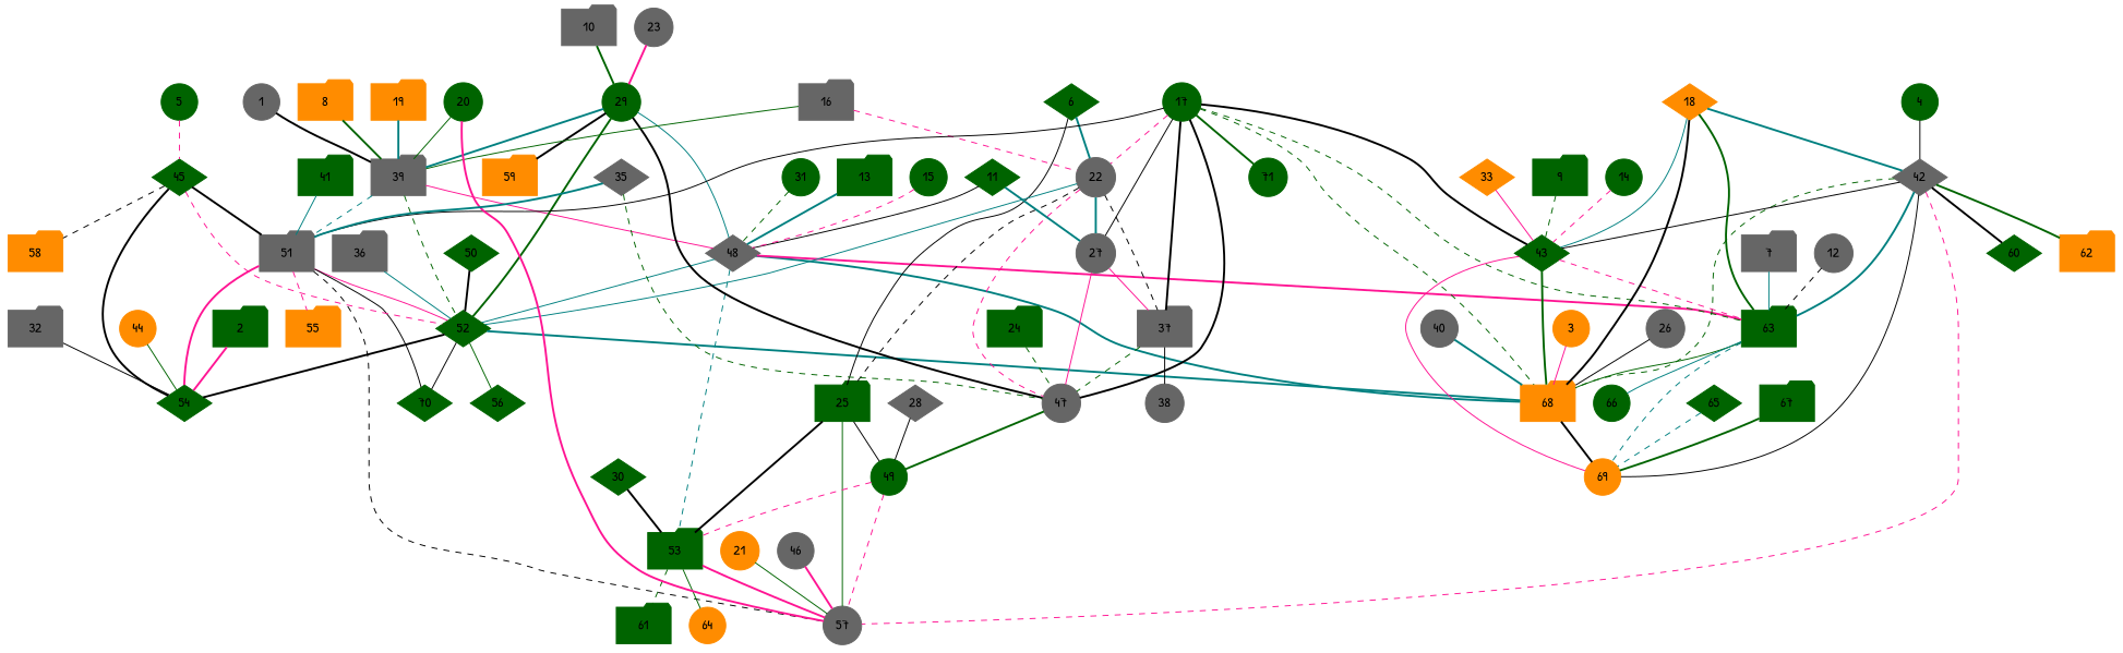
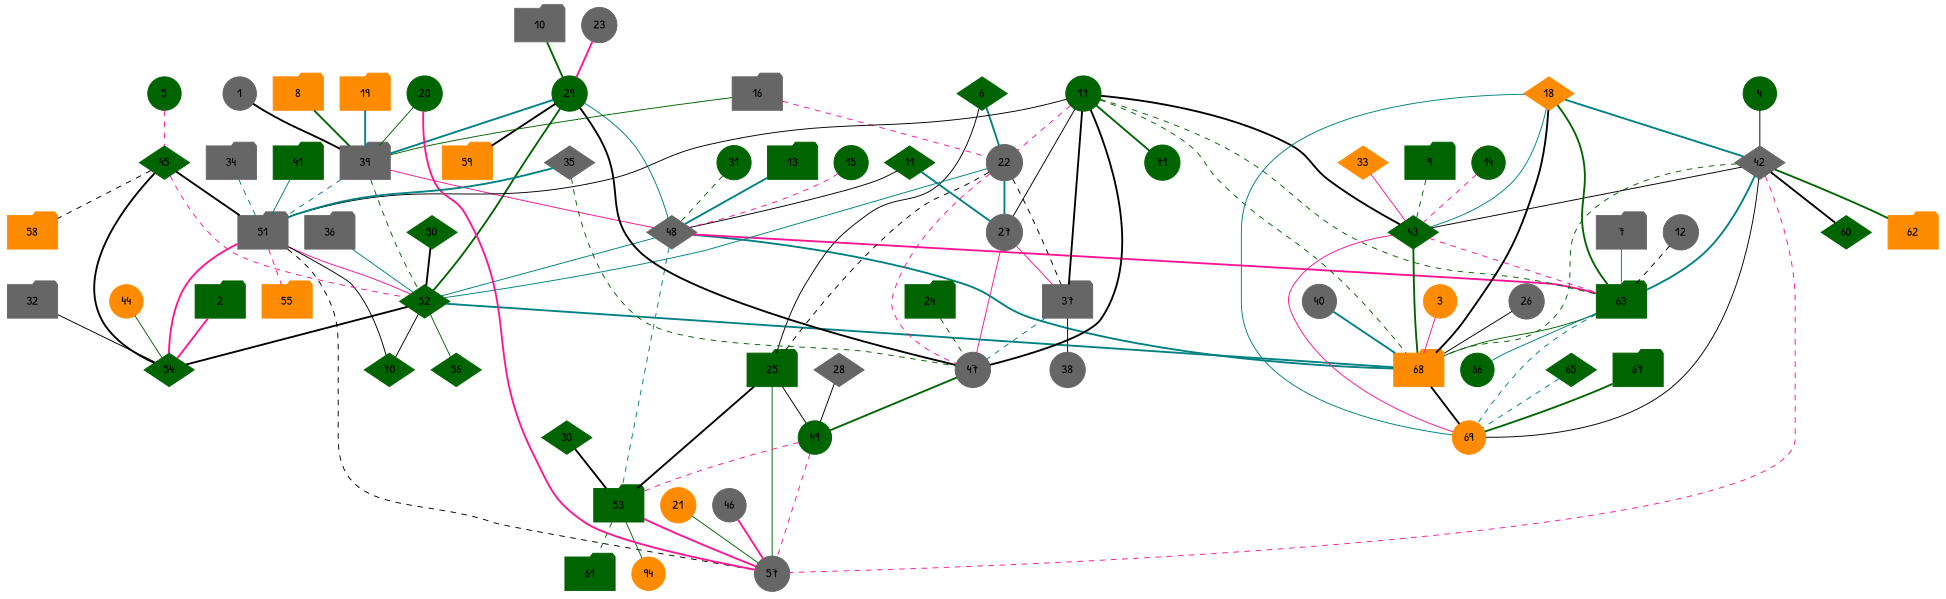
  graph {
    fontname="Patrick Hand"
    node [color=darkgreen fontname="Patrick Hand" shape=circle style=filled]
    edge [color=black fontname="Patrick Hand" style=bold weight=1.0]
    1 [color=gray40]
    39 [color=gray40 shape=folder]
    48 [color=gray40 shape=diamond]
    51 [color=gray40 shape=folder]
    52 [shape=diamond]
    2 [shape=folder]
    54 [shape=diamond]
    3 [color=darkorange]
    68 [color=darkorange shape=folder]
    69 [color=darkorange]
    42 [color=gray40 shape=diamond]
    4
    63 [shape=folder]
    43 [shape=diamond]
    57 [color=gray40]
    60 [shape=diamond]
    62 [color=darkorange shape=folder]
    45 [shape=diamond]
    5
    58 [color=darkorange shape=folder]
    6 [shape=diamond]
    22 [color=gray40]
    25 [shape=folder]
    27 [color=gray40]
    37 [color=gray40 shape=folder]
    47 [color=gray40]
    49
    53 [shape=folder]
    7 [color=gray40 shape=folder]
    66
    8 [color=darkorange shape=folder]
    9 [shape=folder]
    10 [color=gray40 shape=folder]
    29
    59 [color=darkorange shape=folder]
    11 [shape=diamond]
    12 [color=gray40]
    13 [shape=folder]
    14
    15
    16 [color=gray40 shape=folder]
    17
    71
    38 [color=gray40]
    55 [color=darkorange shape=folder]
    70 [shape=diamond]
    18 [color=darkorange shape=diamond]
    19 [color=darkorange shape=folder]
    20
    21 [color=darkorange]
    56 [shape=diamond]
    23 [color=gray40]
    24 [shape=folder]
    61 [shape=folder]
-   64 [color=darkorange]
+   64 [color=darkorange label=94]
    26 [color=gray40]
    28 [color=gray40 shape=diamond]
    30 [shape=diamond]
    31
    32 [color=gray40 shape=folder]
    33 [color=darkorange shape=diamond]
+   34 [color=gray40 shape=folder]
    35 [color=gray40 shape=diamond]
    36 [color=gray40 shape=folder]
    40 [color=gray40]
    41 [shape=folder]
    44 [color=darkorange]
    46 [color=gray40]
    50 [shape=diamond]
    65 [shape=diamond]
    67 [shape=folder]
    1 -- 39
    39 -- 48 [color=deeppink style=solid weight=3.0]
    39 -- 51 [color=teal style=dashed]
    39 -- 52 [color=darkgreen style=dashed weight=2.0]
    48 -- 52 [color=teal style=solid weight=6.0]
    48 -- 68 [color=teal]
    48 -- 63 [color=deeppink]
    48 -- 53 [color=teal style=dashed]
    51 -- 52 [color=deeppink style=solid weight=6.0]
    51 -- 54 [color=deeppink weight=3.0]
    51 -- 57 [style=dashed]
    51 -- 55 [color=deeppink style=dashed]
    51 -- 70 [style=solid]
    52 -- 54 [weight=2.0]
    52 -- 68 [color=teal]
    52 -- 70 [style=solid]
    52 -- 56 [color=darkgreen style=solid]
    2 -- 54 [color=deeppink]
    3 -- 68 [color=deeppink style=solid]
    68 -- 69 [weight=2.0]
    42 -- 68 [color=darkgreen style=dashed]
    42 -- 69 [style=solid weight=2.0]
    42 -- 63 [color=teal]
    42 -- 43 [style=solid]
    42 -- 57 [color=deeppink style=dashed]
    42 -- 60
    42 -- 62 [color=darkgreen]
    4 -- 42 [style=solid]
    63 -- 68 [color=darkgreen style=solid]
    63 -- 69 [color=teal style=dashed weight=2.0]
    63 -- 66 [color=teal style=solid]
    43 -- 68 [color=darkgreen]
    43 -- 69 [color=deeppink style=solid weight=2.0]
    43 -- 63 [color=deeppink style=dashed]
    45 -- 51 [weight=3.0]
    45 -- 52 [color=deeppink style=dashed weight=2.0]
    45 -- 54
    45 -- 58 [style=dashed]
    5 -- 45 [color=deeppink style=dashed]
    6 -- 22 [color=teal]
    6 -- 25 [style=solid]
    22 -- 52 [color=teal style=solid]
    22 -- 25 [style=dashed]
    22 -- 27 [color=teal]
    22 -- 37 [style=dashed weight=2.0]
    22 -- 47 [color=deeppink style=dashed]
    25 -- 57 [color=darkgreen style=solid weight=4.0]
    25 -- 49 [style=solid]
    25 -- 53
    27 -- 37 [color=deeppink style=solid weight=2.0]
    27 -- 47 [color=deeppink style=solid]
-   37 -- 47 [color=darkgreen style=dashed weight=2.0]
+   37 -- 47 [color=teal style=dashed weight=2.0]
    37 -- 38 [style=solid]
    47 -- 49 [color=darkgreen]
    49 -- 57 [color=deeppink style=dashed weight=4.0]
    49 -- 53 [color=deeppink style=dashed]
    53 -- 57 [color=deeppink weight=4.0]
    53 -- 61 [color=darkgreen style=dashed]
    53 -- 64 [color=darkgreen style=solid]
    7 -- 63 [color=teal style=solid]
    8 -- 39 [color=darkgreen]
    9 -- 43 [color=darkgreen style=dashed]
    10 -- 29 [color=darkgreen]
    29 -- 39 [color=teal]
    29 -- 48 [color=teal style=solid weight=3.0]
    29 -- 52 [color=darkgreen weight=2.0]
    29 -- 47
    29 -- 59
    11 -- 48 [style=solid]
    11 -- 27 [color=teal]
    12 -- 63 [style=dashed]
    13 -- 48 [color=teal]
    14 -- 43 [color=deeppink style=dashed]
    15 -- 48 [color=deeppink style=dashed]
    16 -- 39 [color=darkgreen style=solid]
    16 -- 22 [color=deeppink style=dashed]
    17 -- 51 [style=solid]
    17 -- 68 [color=darkgreen style=dashed weight=2.0]
    17 -- 63 [color=darkgreen style=dashed]
    17 -- 43
    17 -- 22 [color=deeppink style=dashed weight=2.0]
    17 -- 27 [style=solid weight=2.0]
    17 -- 37 [weight=4.0]
    17 -- 47 [weight=2.0]
    17 -- 71 [color=darkgreen]
    18 -- 68
+   18 -- 69 [color=teal style=solid weight=2.0]
    18 -- 42 [color=teal]
    18 -- 63 [color=darkgreen]
    18 -- 43 [color=teal style=solid]
    19 -- 39 [color=teal]
    20 -- 39 [color=darkgreen style=solid]
    20 -- 57 [color=deeppink]
    21 -- 57 [color=darkgreen style=solid]
    23 -- 29 [color=deeppink]
    24 -- 47 [color=darkgreen style=dashed]
    26 -- 68 [style=solid]
    28 -- 49 [style=solid]
    30 -- 53
    31 -- 48 [color=darkgreen style=dashed]
    32 -- 54 [style=solid]
    33 -- 43 [color=deeppink style=solid]
+   34 -- 51 [color=teal style=dashed]
    35 -- 51 [color=teal]
    35 -- 47 [color=darkgreen style=dashed]
    36 -- 52 [color=teal style=solid]
    40 -- 68 [color=teal]
    41 -- 51 [color=teal style=solid]
    44 -- 54 [color=darkgreen style=solid]
    46 -- 57 [color=deeppink]
    50 -- 52
    65 -- 69 [color=teal style=dashed]
    67 -- 69 [color=darkgreen]
  }
